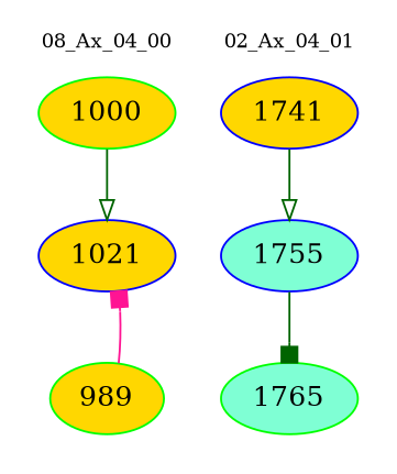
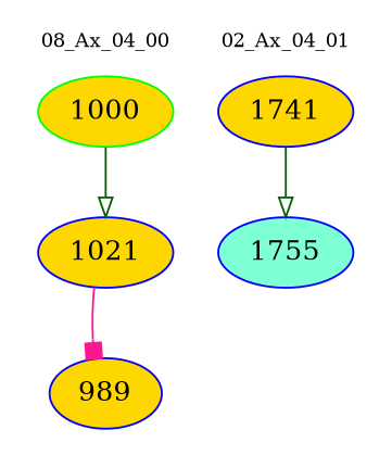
  digraph {
    node [color=green fillcolor=gold style=filled]
    edge [arrowhead=onormal color=darkgreen]
    n1 [label=1000]
    n2 [color=blue label=1021]
-   n3 [label=989]
+   n3 [color=blue label=989]
    n4 [color=blue label=1741]
    n5 [color=blue fillcolor=aquamarine label=1755]
-   n6 [fillcolor=aquamarine label=1765]
    subgraph cluster_1 {
      color=white
      fontsize=10
      label="08_Ax_04_00"
      n1
      n2
      n3
    }
    subgraph cluster_2 {
      color=white
      fontsize=10
      label="02_Ax_04_01"
      n4
      n5
-     n6
    }
    n1 -> n2
-   n3 -> n2 [arrowhead=box color=deeppink]
+   n2 -> n3 [arrowhead=box color=deeppink]
    n4 -> n5
-   n5 -> n6 [arrowhead=box]
  }
